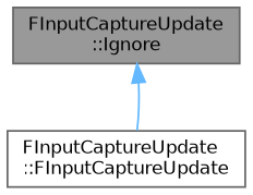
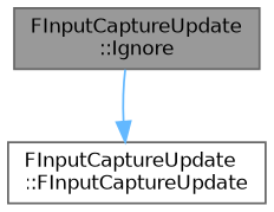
  digraph {
    rankdir=TB
    node [fontname=Helvetica fontsize=10 shape=box style=filled]
    n1 [color=gray40 fillcolor=grey60 fontcolor=black height=0.2 label="FInputCaptureUpdate\l::Ignore" width=0.4]
    n2 [color=grey40 fillcolor=white height=0.2 label="FInputCaptureUpdate\l::FInputCaptureUpdate" width=0.4]
-   n2 -> n1 [color=steelblue1 fontname=Helvetica fontsize=10 labelfontname=Helvetica labelfontsize=10 style=solid]
+   n1 -> n2 [color=steelblue1 fontname=Helvetica fontsize=10 labelfontname=Helvetica labelfontsize=10 style=solid]
  }
